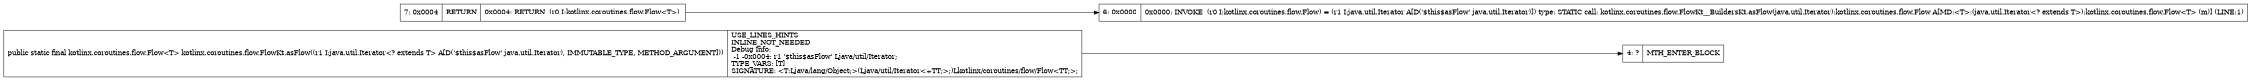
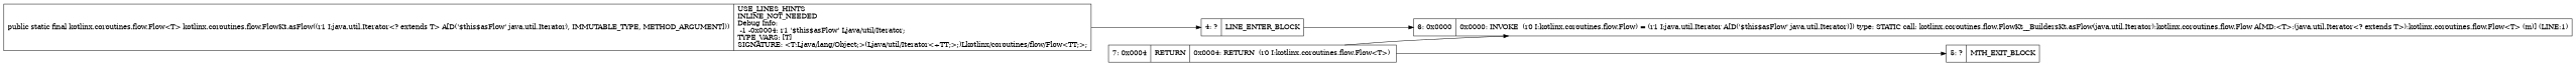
  digraph {
    rankdir=LR
    node [shape=record]
-   n1 [label="{4\:\ ?|MTH_ENTER_BLOCK\l}"]
+   n1 [label="{4\:\ ?|LINE_ENTER_BLOCK\l}"]
    n2 [label="{6\:\ 0x0000|0x0000: INVOKE  (r0 I:kotlinx.coroutines.flow.Flow) = (r1 I:java.util.Iterator A[D('$this$asFlow' java.util.Iterator)]) type: STATIC call: kotlinx.coroutines.flow.FlowKt__BuildersKt.asFlow(java.util.Iterator):kotlinx.coroutines.flow.Flow A[MD:\<T\>:(java.util.Iterator\<? extends T\>):kotlinx.coroutines.flow.Flow\<T\> (m)] (LINE:1)\l}"]
    n3 [label="{7\:\ 0x0004|RETURN\l|0x0004: RETURN  (r0 I:kotlinx.coroutines.flow.Flow\<T\>) \l}"]
+   n4 [label="{5\:\ ?|MTH_EXIT_BLOCK\l}"]
    n5 [label="{public static final kotlinx.coroutines.flow.Flow\<T\> kotlinx.coroutines.flow.FlowKt.asFlow((r1 I:java.util.Iterator\<? extends T\> A[D('$this$asFlow' java.util.Iterator), IMMUTABLE_TYPE, METHOD_ARGUMENT]))  | USE_LINES_HINTS\lINLINE_NOT_NEEDED\lDebug Info:\l  \-1 \-0x0004: r1 '$this$asFlow' Ljava\/util\/Iterator;\lTYPE_VARS: [T]\lSIGNATURE: \<T:Ljava\/lang\/Object;\>(Ljava\/util\/Iterator\<+TT;\>;)Lkotlinx\/coroutines\/flow\/Flow\<TT;\>;\l}"]
+   n1 -> n2
    n3 -> n2
+   n3 -> n4
    n5 -> n1
  }
